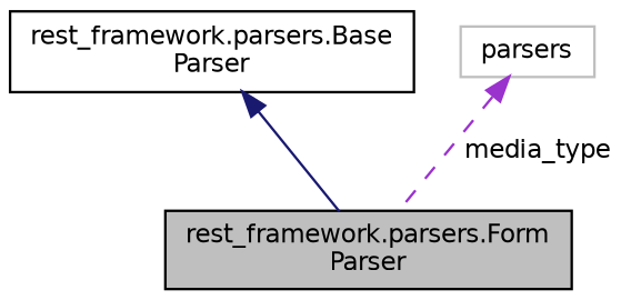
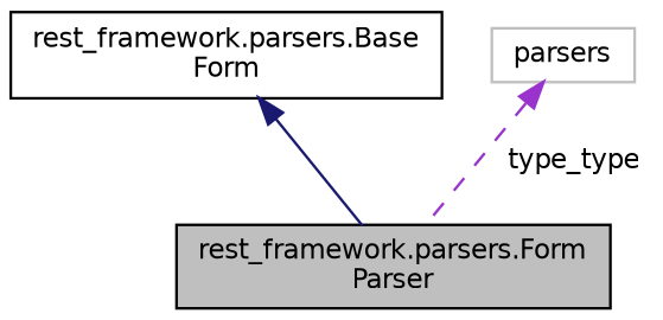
  digraph {
    node [color=black fillcolor=white fontname=Helvetica fontsize=10 shape=record style=filled]
    edge [dir=back fontname=Helvetica fontsize=10 labelfontname=Helvetica labelfontsize=10]
    n1 [fillcolor=grey75 fontcolor=black height=0.2 label="rest_framework.parsers.Form\lParser" width=0.4]
-   n2 [height=0.2 label="rest_framework.parsers.Base\lParser" width=0.4]
+   n2 [height=0.2 label="rest_framework.parsers.Base\lForm" width=0.4]
    n3 [color=grey75 height=0.2 label=parsers width=0.4]
    n2 -> n1 [color=midnightblue style=solid]
-   n3 -> n1 [color=darkorchid3 label=" media_type" style=dashed]
+   n3 -> n1 [color=darkorchid3 label=" type_type" style=dashed]
  }
